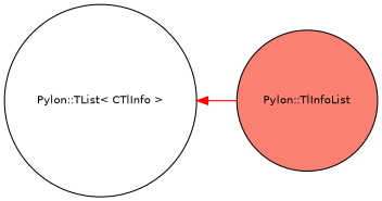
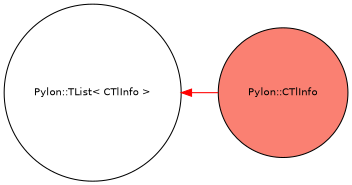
  digraph {
    rankdir=LR
    node [color=black fontname=Helvetica fontsize=10 shape=circle style=filled]
    n1 [fillcolor=white height=0.2 label="Pylon::TList\< CTlInfo \>" width=0.4]
-   n2 [fillcolor=salmon height=0.2 label="Pylon::TlInfoList" width=0.4]
+   n2 [fillcolor=salmon height=0.2 label="Pylon::CTlInfo" width=0.4]
    n1 -> n2 [color=red dir=back fontname=Helvetica fontsize=10 labelfontname=Helvetica labelfontsize=10 style=solid]
  }
